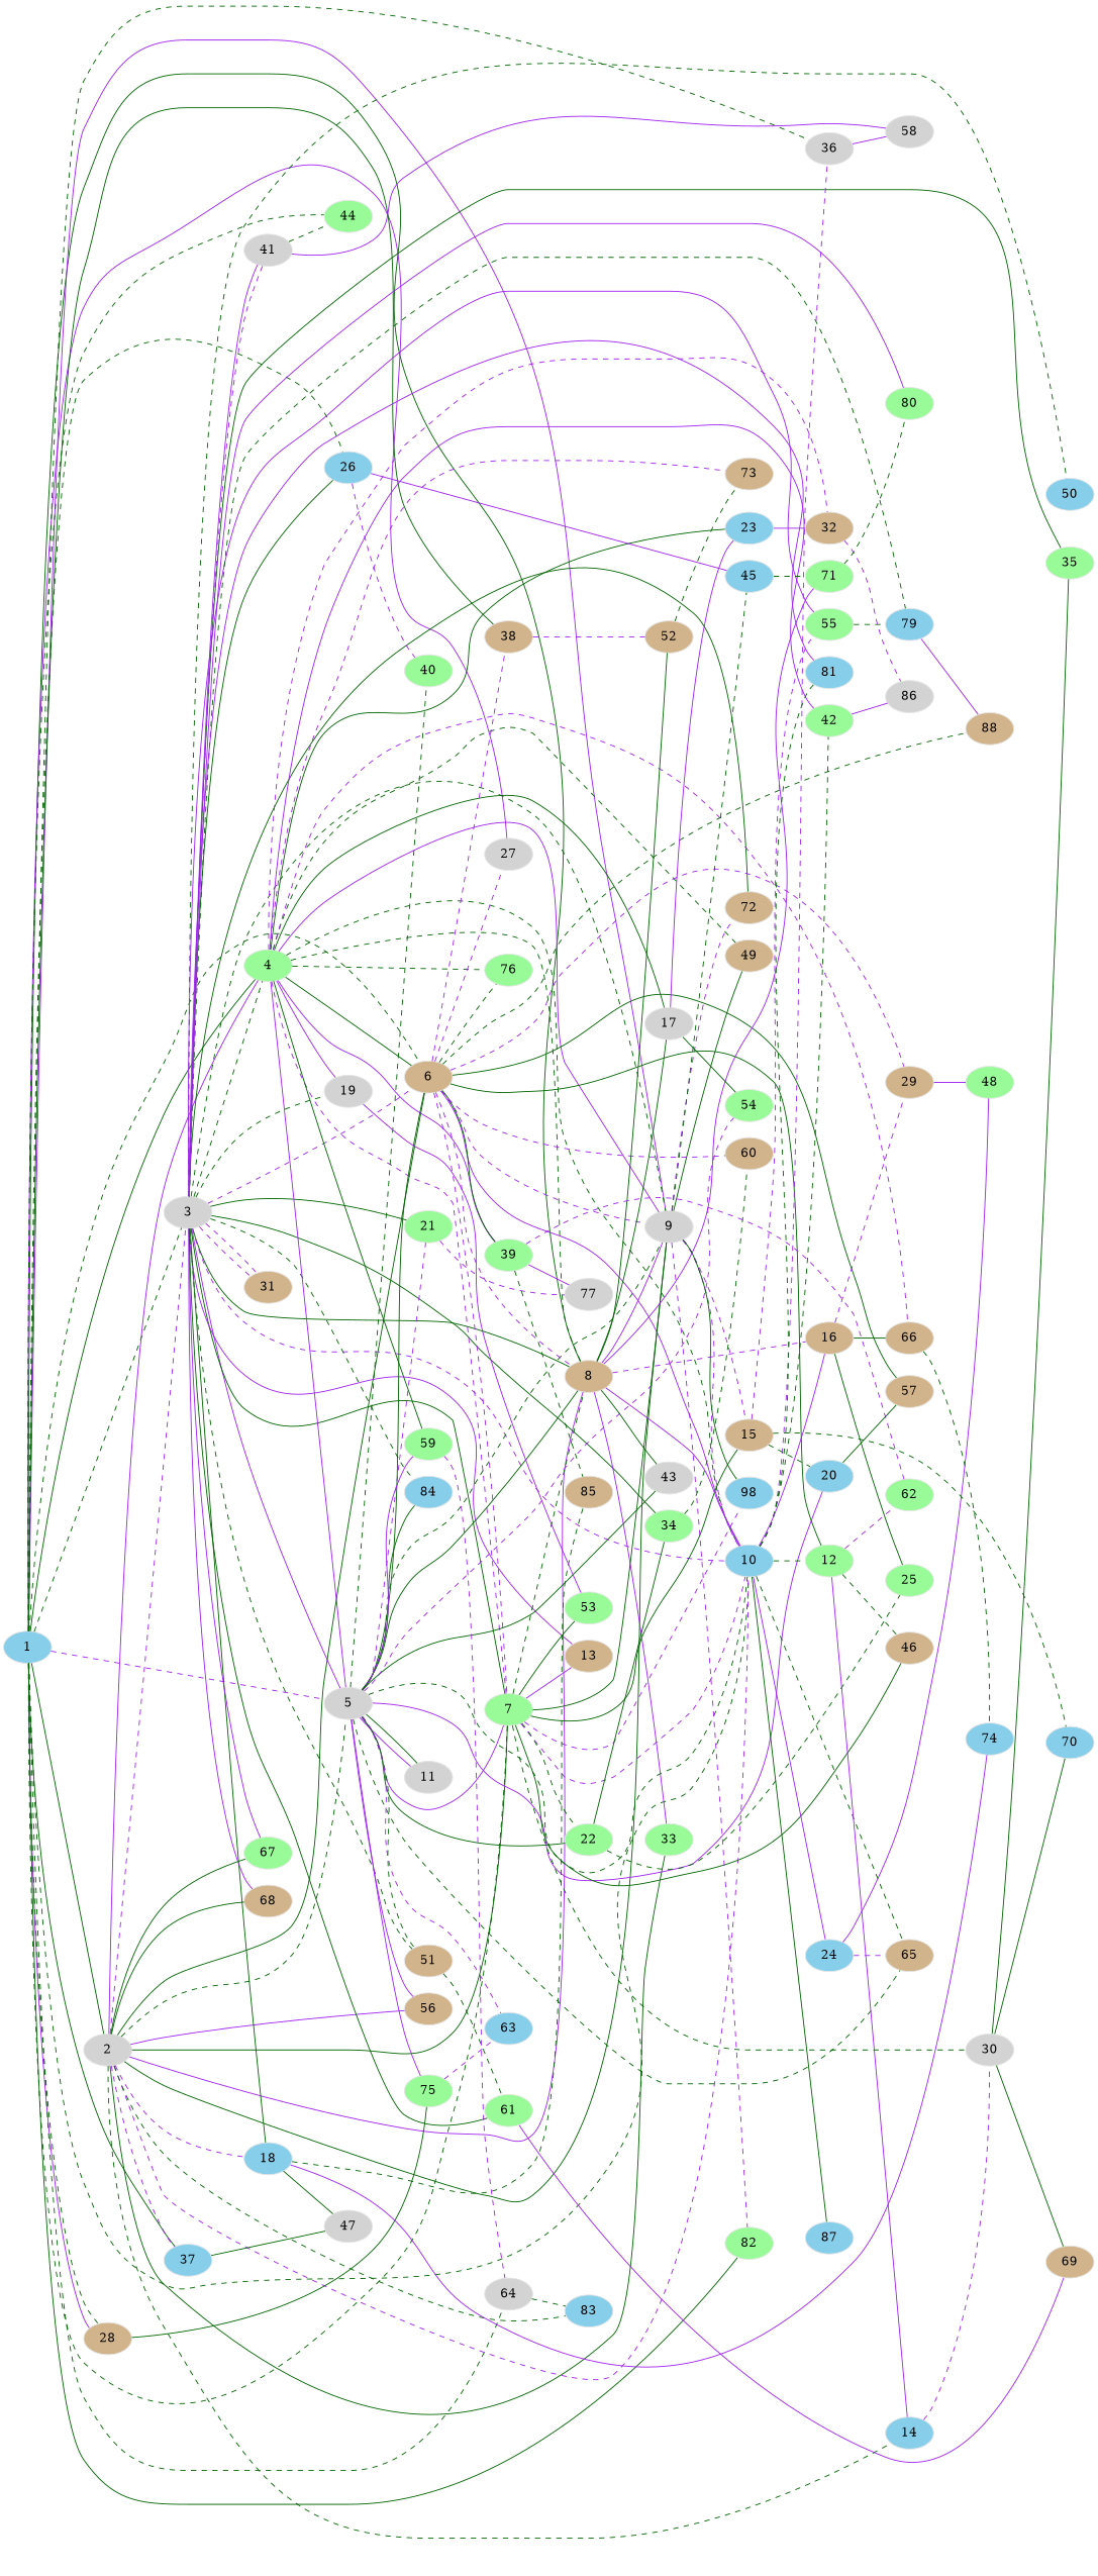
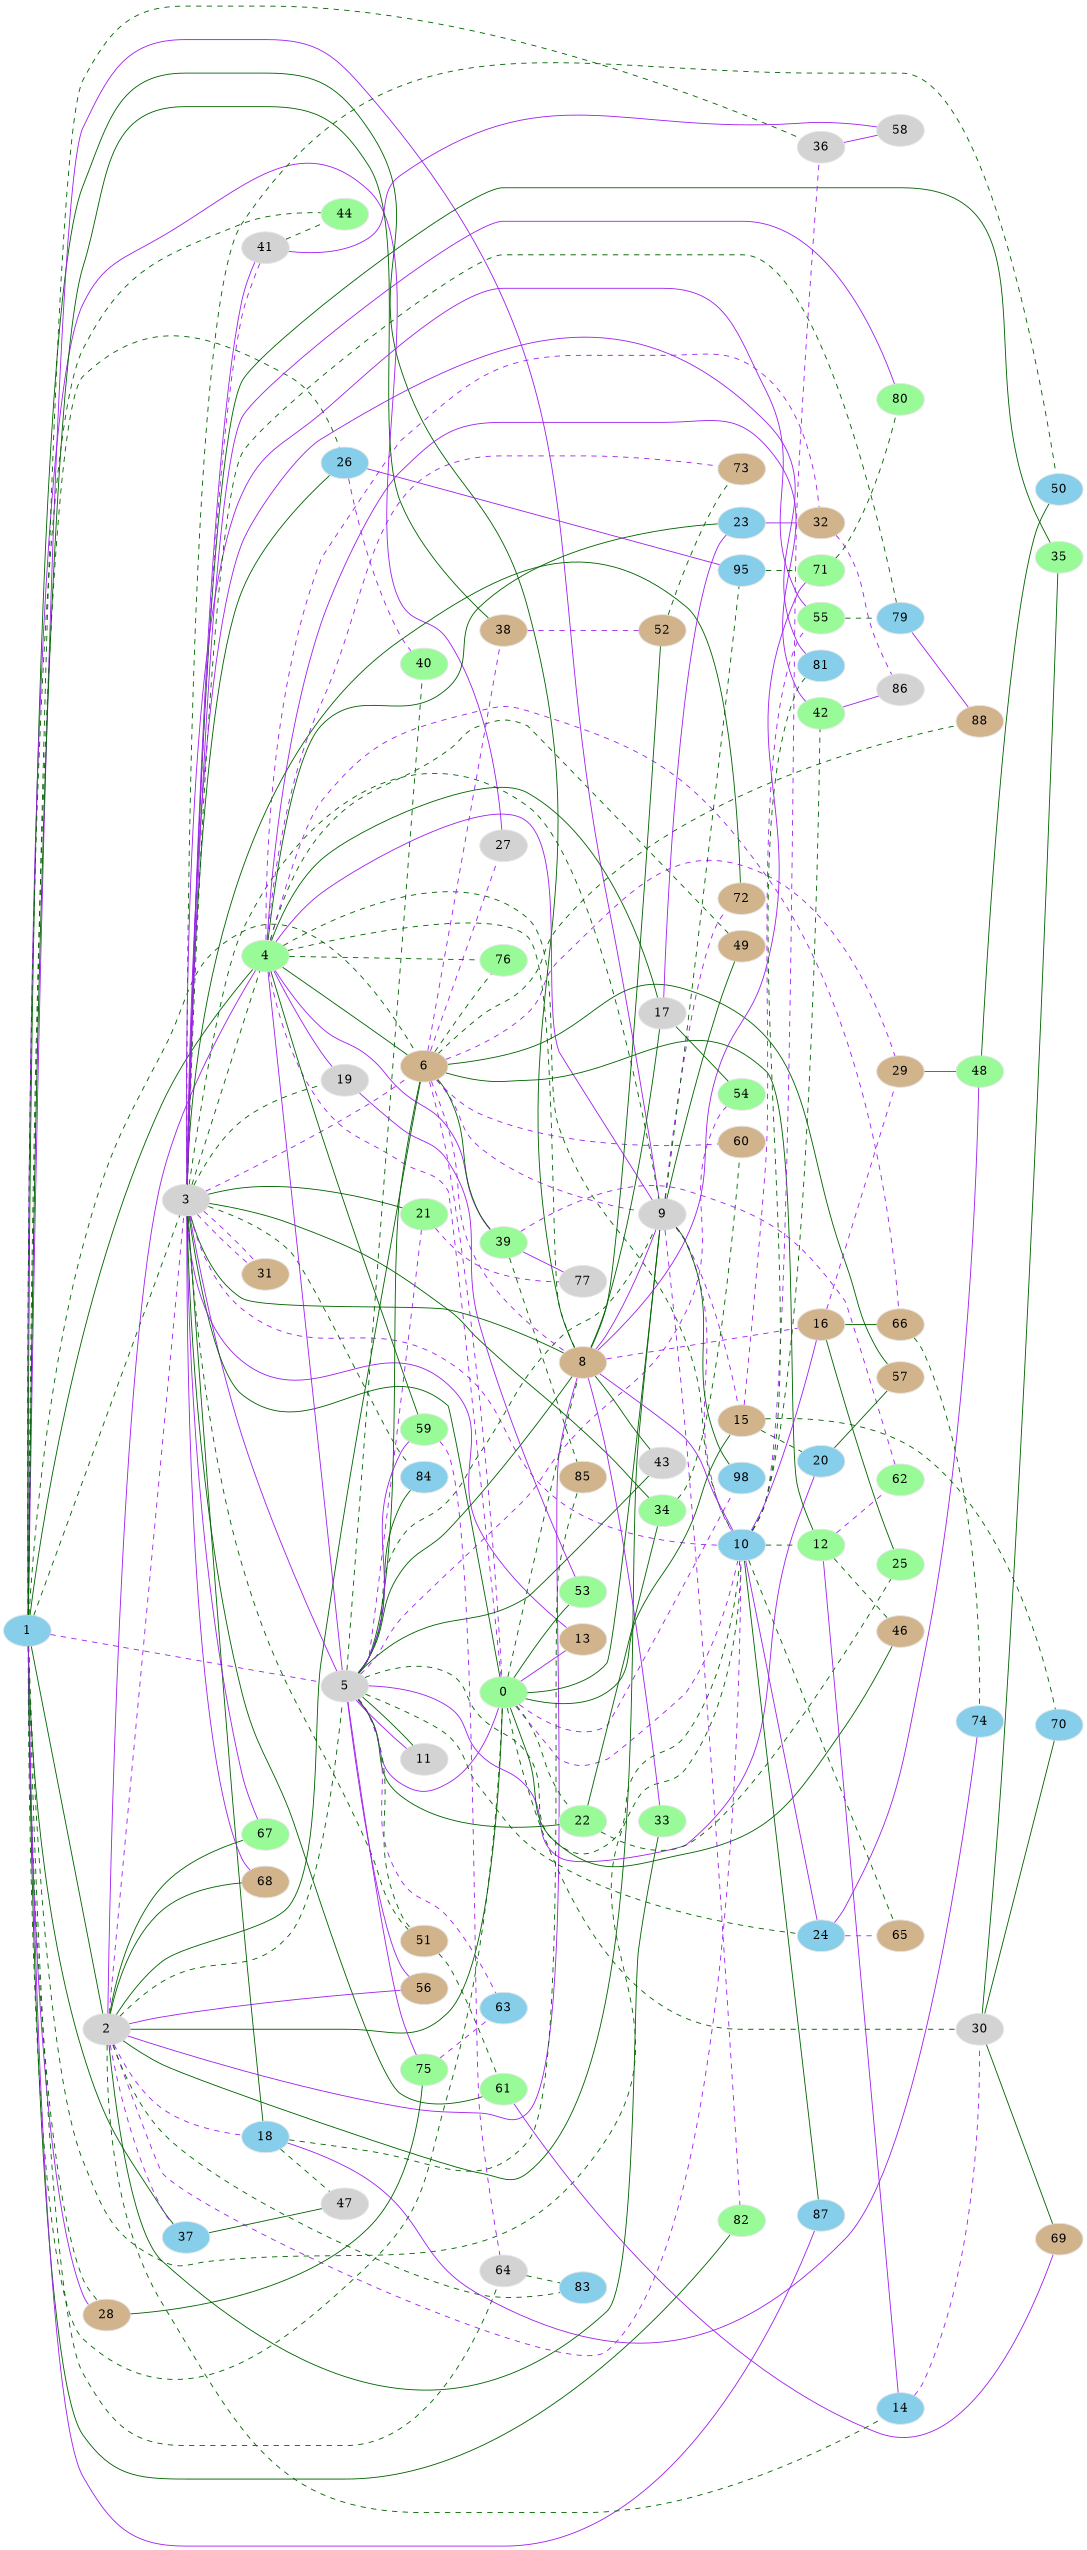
  graph {
    rankdir=LR
    node [color=gray90 fillcolor=palegreen style=filled]
    edge [color=darkgreen style=solid]
    1 [fillcolor=skyblue]
    2 [fillcolor=lightgrey]
    3 [fillcolor=lightgrey]
    4
    5 [fillcolor=lightgrey]
    6 [fillcolor=tan]
-   7
+   7 [label=0]
    8 [fillcolor=tan]
    9 [fillcolor=lightgrey]
    10 [fillcolor=skyblue]
    26 [fillcolor=skyblue]
    27 [fillcolor=lightgrey]
    28 [fillcolor=tan]
    36 [fillcolor=lightgrey]
    37 [fillcolor=skyblue]
    38 [fillcolor=tan]
    44
    64 [fillcolor=lightgrey]
    82
    87 [fillcolor=skyblue]
    14 [fillcolor=skyblue]
    18 [fillcolor=skyblue]
    33
    56 [fillcolor=tan]
    67
    68 [fillcolor=tan]
    83 [fillcolor=skyblue]
    13 [fillcolor=tan]
    19 [fillcolor=lightgrey]
    21
    31 [fillcolor=tan]
    34
    35
    41 [fillcolor=lightgrey]
    50 [fillcolor=skyblue]
    51 [fillcolor=tan]
    55
    61
    72 [fillcolor=tan]
    79 [fillcolor=skyblue]
    80
    81 [fillcolor=skyblue]
    84 [fillcolor=skyblue]
    17 [fillcolor=lightgrey]
    23 [fillcolor=skyblue]
    32 [fillcolor=tan]
    39
    42
    49 [fillcolor=tan]
    59
    66 [fillcolor=tan]
    73 [fillcolor=tan]
    76
    11 [fillcolor=lightgrey]
    20 [fillcolor=skyblue]
    22
    24 [fillcolor=skyblue]
    40
    43 [fillcolor=lightgrey]
    54
    63 [fillcolor=skyblue]
    75
    12
    29 [fillcolor=tan]
    57 [fillcolor=tan]
    60 [fillcolor=tan]
    88 [fillcolor=tan]
    15 [fillcolor=tan]
    30 [fillcolor=lightgrey]
    46 [fillcolor=tan]
    53
    n72 [fillcolor=skyblue label=98]
    16 [fillcolor=tan]
    52 [fillcolor=tan]
    71
-   45 [fillcolor=skyblue]
+   45 [fillcolor=skyblue label=95]
    65 [fillcolor=tan]
    58 [fillcolor=lightgrey]
    47 [fillcolor=lightgrey]
    74 [fillcolor=skyblue]
    85 [fillcolor=tan]
    77 [fillcolor=lightgrey]
    69 [fillcolor=tan]
    86 [fillcolor=lightgrey]
    62
    25
    48
    70 [fillcolor=skyblue]
    1 -- 2
    1 -- 3 [style=dashed]
    1 -- 4
    1 -- 5 [color=purple style=dashed]
    1 -- 6 [style=dashed]
    1 -- 7 [style=dashed]
    1 -- 8
    1 -- 9 [color=purple]
    1 -- 10 [style=dashed]
    1 -- 26 [style=dashed]
    1 -- 27 [color=purple]
    1 -- 28 [color=purple]
    1 -- 28 [style=dashed]
    1 -- 36 [style=dashed]
    1 -- 37
    1 -- 38
    1 -- 44 [style=dashed]
    1 -- 64 [style=dashed]
    1 -- 82
+   1 -- 87 [color=purple]
    2 -- 3 [color=purple style=dashed]
    2 -- 4 [color=purple]
    2 -- 5 [style=dashed]
    2 -- 6
    2 -- 7
    2 -- 8 [color=purple]
    2 -- 9
    2 -- 10 [color=purple style=dashed]
    2 -- 37 [color=purple style=dashed]
    2 -- 14 [style=dashed]
    2 -- 18 [color=purple style=dashed]
    2 -- 33
    2 -- 56 [color=purple]
    2 -- 67
    2 -- 68
    2 -- 83 [style=dashed]
    3 -- 4 [style=dashed]
    3 -- 5 [color=purple]
    3 -- 6 [color=purple style=dashed]
    3 -- 7
    3 -- 8
    3 -- 9 [style=dashed]
    3 -- 10 [color=purple style=dashed]
    3 -- 26
    3 -- 18
    3 -- 67 [color=purple]
    3 -- 68 [color=purple]
    3 -- 13 [color=purple]
    3 -- 19 [style=dashed]
    3 -- 21
    3 -- 31 [color=purple style=dashed]
    3 -- 31 [color=purple style=dashed]
    3 -- 34
    3 -- 35
    3 -- 41 [color=purple style=dashed]
    3 -- 41 [color=purple]
    3 -- 50 [style=dashed]
    3 -- 51 [style=dashed]
    3 -- 55 [color=purple]
    3 -- 61
    3 -- 72
    3 -- 79 [style=dashed]
    3 -- 80 [color=purple]
    3 -- 81 [color=purple]
    3 -- 84 [style=dashed]
    4 -- 5 [color=purple]
    4 -- 6
    4 -- 7 [color=purple style=dashed]
    4 -- 8 [style=dashed]
    4 -- 9 [color=purple]
    4 -- 10 [style=dashed]
    4 -- 19 [color=purple]
    4 -- 17
    4 -- 23
    4 -- 32 [color=purple style=dashed]
    4 -- 39 [color=purple]
    4 -- 42 [color=purple]
    4 -- 49 [style=dashed]
    4 -- 59
    4 -- 66 [color=purple style=dashed]
    4 -- 73 [color=purple style=dashed]
    4 -- 76 [style=dashed]
    5 -- 6
    5 -- 7 [color=purple]
    5 -- 8
    5 -- 9 [style=dashed]
    5 -- 10 [style=dashed]
    5 -- 56 [color=purple]
    5 -- 21 [color=purple style=dashed]
    5 -- 51 [style=dashed]
    5 -- 84
    5 -- 59 [color=purple]
    5 -- 11 [color=purple]
    5 -- 11
    5 -- 20 [color=purple]
    5 -- 22
-   5 -- 65 [style=dashed]
+   5 -- 24 [style=dashed]
    5 -- 40 [style=dashed]
    5 -- 43
    5 -- 54 [color=purple style=dashed]
    5 -- 63 [color=purple style=dashed]
    5 -- 75 [color=purple]
    6 -- 7 [color=purple style=dashed]
    6 -- 8 [color=purple style=dashed]
    6 -- 9 [color=purple style=dashed]
-   6 -- 10 [color=purple]
    6 -- 27 [color=purple style=dashed]
    6 -- 38 [color=purple style=dashed]
    6 -- 39
    6 -- 76 [style=dashed]
    6 -- 12
    6 -- 29 [color=purple style=dashed]
    6 -- 57
    6 -- 60 [color=purple style=dashed]
    6 -- 88 [style=dashed]
    7 -- 8 [style=dashed]
    7 -- 9
    7 -- 10 [color=purple style=dashed]
    7 -- 13 [color=purple]
    7 -- 22 [style=dashed]
    7 -- 15
    7 -- 30 [style=dashed]
    7 -- 46
    7 -- 53
    7 -- n72 [color=purple style=dashed]
    8 -- 9 [color=purple]
    8 -- 10 [color=purple]
    8 -- 33 [color=purple]
    8 -- 17
    8 -- 43
    8 -- 16 [color=purple style=dashed]
    8 -- 52
    8 -- 71 [color=purple]
    9 -- 10 [color=purple style=dashed]
    9 -- 82 [color=purple style=dashed]
    9 -- 72 [color=purple style=dashed]
    9 -- 49
    9 -- 15 [color=purple style=dashed]
    9 -- n72
    9 -- 45 [style=dashed]
    10 -- 36 [color=purple style=dashed]
    10 -- 87
    10 -- 81 [style=dashed]
    10 -- 42 [style=dashed]
    10 -- 24 [color=purple]
    10 -- 12 [style=dashed]
    10 -- 16 [color=purple]
    10 -- 65 [style=dashed]
    26 -- 40 [color=purple style=dashed]
    26 -- 45 [color=purple]
    28 -- 75
    36 -- 58 [color=purple]
    37 -- 47
    38 -- 52 [color=purple style=dashed]
    64 -- 83 [style=dashed]
    14 -- 30 [color=purple style=dashed]
-   18 -- 47
+   18 -- 47 [style=dashed]
    18 -- 74 [color=purple]
    18 -- 85 [style=dashed]
    19 -- 53 [color=purple]
    21 -- 77 [color=purple style=dashed]
    34 -- 60 [style=dashed]
    41 -- 44 [style=dashed]
    41 -- 58 [color=purple]
    51 -- 61 [style=dashed]
    55 -- 79 [style=dashed]
    61 -- 69 [color=purple]
    79 -- 88 [color=purple]
    17 -- 23 [color=purple]
    17 -- 54
    23 -- 32 [color=purple]
    32 -- 86 [color=purple style=dashed]
    39 -- 85 [style=dashed]
    39 -- 77 [color=purple]
    39 -- 62 [color=purple style=dashed]
    42 -- 86 [color=purple]
    59 -- 64 [color=purple style=dashed]
    66 -- 74 [style=dashed]
    20 -- 57
    22 -- 34
    22 -- 25 [style=dashed]
    24 -- 65 [color=purple style=dashed]
    24 -- 48 [color=purple]
    75 -- 63 [color=purple style=dashed]
    12 -- 14 [color=purple]
    12 -- 46 [style=dashed]
    12 -- 62 [color=purple style=dashed]
    29 -- 48 [color=purple]
    15 -- 55 [color=purple style=dashed]
    15 -- 20 [style=dashed]
    15 -- 70 [style=dashed]
    30 -- 35
    30 -- 69
    30 -- 70
    16 -- 66
    16 -- 29 [color=purple style=dashed]
    16 -- 25
    52 -- 73 [style=dashed]
    71 -- 80 [style=dashed]
    45 -- 71 [style=dashed]
+   48 -- 50
  }
